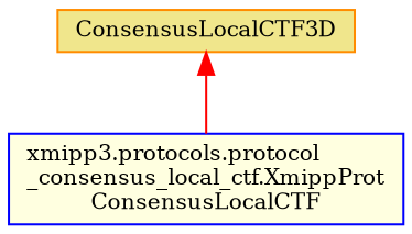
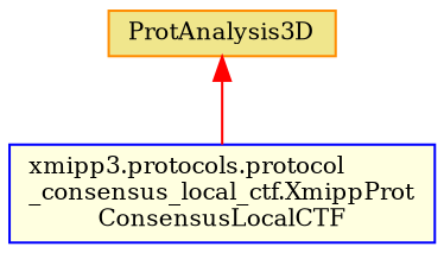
  digraph {
    fontname="DejaVu Serif"
    node [fontname="DejaVu Serif" fontsize=10 shape=record style=filled]
    n1 [color=blue fillcolor=lightyellow fontcolor=black height=0.2 label="xmipp3.protocols.protocol\l_consensus_local_ctf.XmippProt\lConsensusLocalCTF" width=0.4]
-   n2 [color=darkorange fillcolor=khaki height=0.2 label=ConsensusLocalCTF3D width=0.4]
+   n2 [color=darkorange fillcolor=khaki height=0.2 label=ProtAnalysis3D width=0.4]
    n2 -> n1 [color=red dir=back fontname="DejaVu Serif" fontsize=10 labelfontname=Helvetica labelfontsize=10 style=solid]
  }
